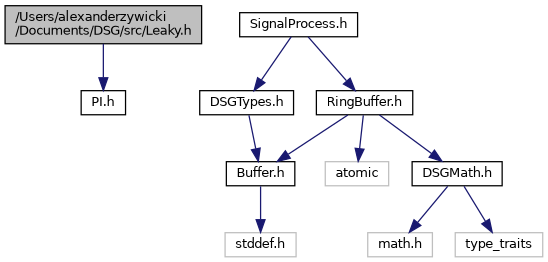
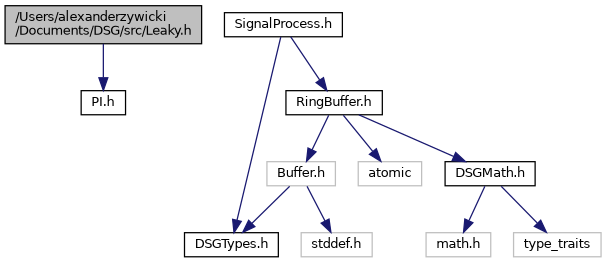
  digraph {
    node [color=black fillcolor=white fontname=Helvetica fontsize=10 shape=record style=filled]
    edge [color=midnightblue fontname=Helvetica fontsize=10 labelfontname=Helvetica labelfontsize=10 style=solid]
    n1 [fillcolor=grey75 fontcolor=black height=0.2 label="/Users/alexanderzywicki\l/Documents/DSG/src/Leaky.h" width=0.4]
    n2 [height=0.2 label="PI.h" width=0.4]
    n3 [height=0.2 label="SignalProcess.h" width=0.4]
    n4 [height=0.2 label="DSGTypes.h" width=0.4]
    n5 [height=0.2 label="RingBuffer.h" width=0.4]
    n6 [color=grey75 height=0.2 label=atomic width=0.4]
    n7 [height=0.2 label="DSGMath.h" width=0.4]
-   n8 [height=0.2 label="Buffer.h" width=0.4]
+   n8 [color=grey75 height=0.2 label="Buffer.h" width=0.4]
    n9 [color=grey75 height=0.2 label="math.h" width=0.4]
    n10 [color=grey75 height=0.2 label=type_traits width=0.4]
    n11 [color=grey75 height=0.2 label="stddef.h" width=0.4]
    n1 -> n2
    n3 -> n4
    n3 -> n5
    n5 -> n6
    n5 -> n7
    n5 -> n8
    n7 -> n9
    n7 -> n10
-   n4 -> n8
+   n8 -> n4
    n8 -> n11
  }
